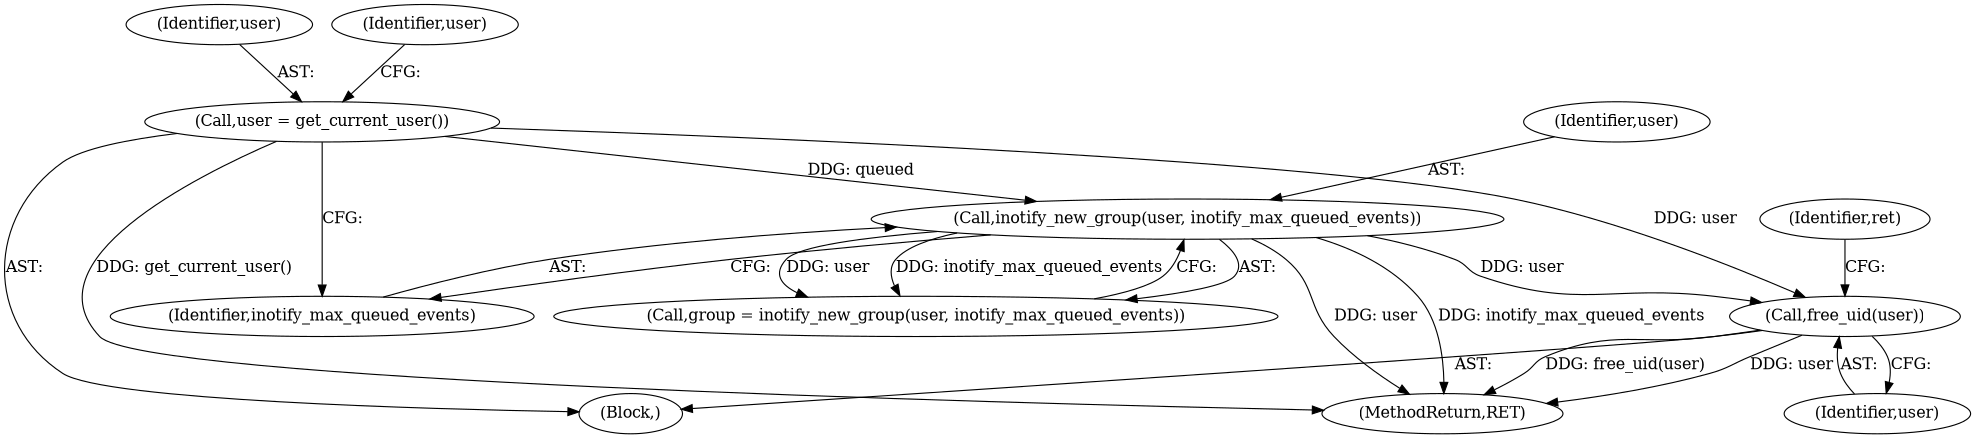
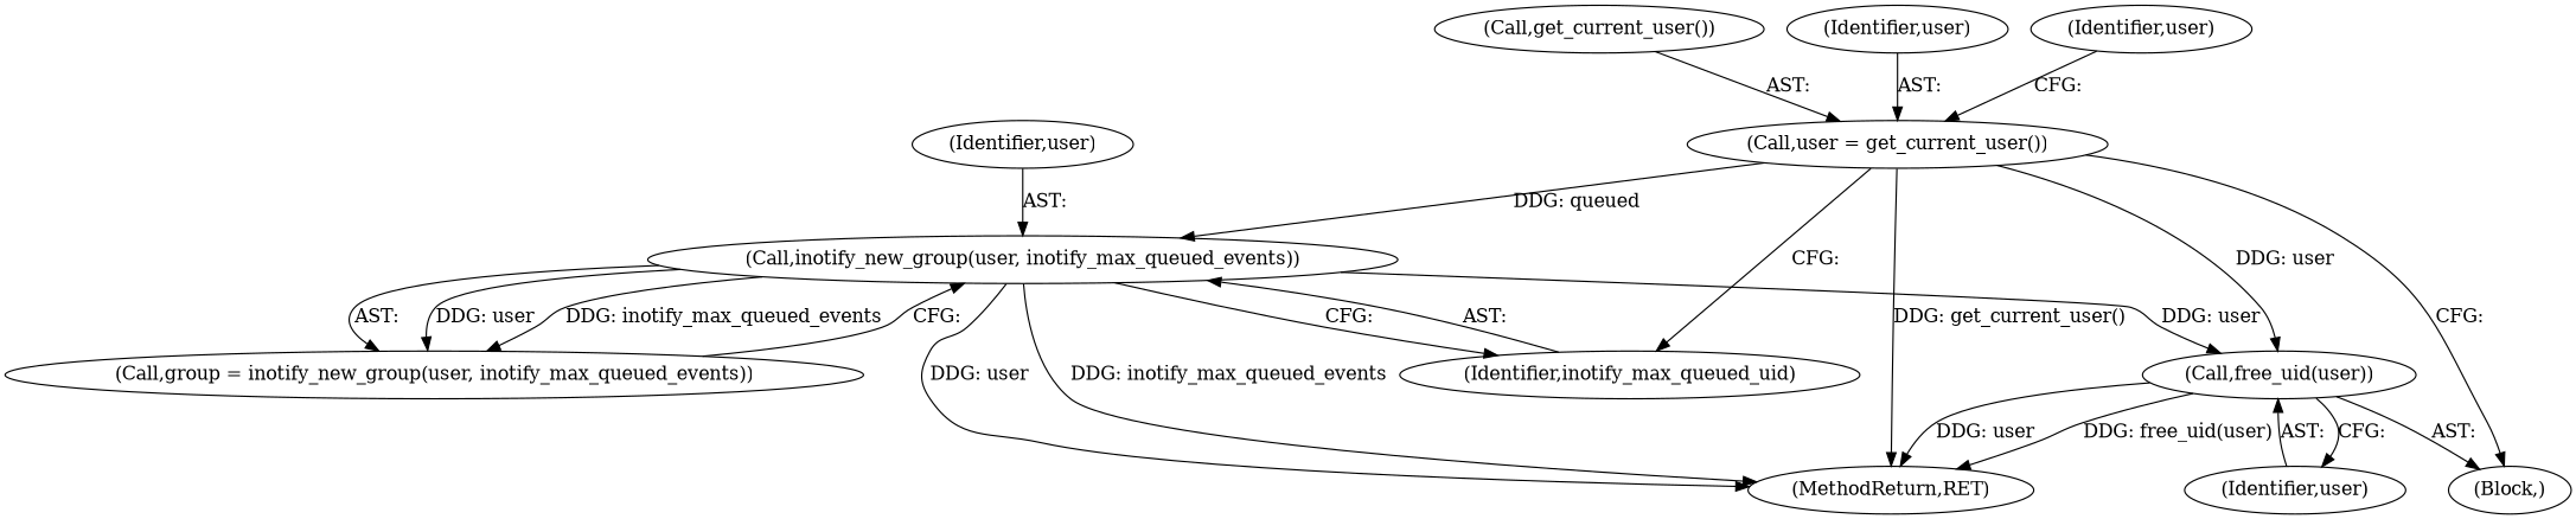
  digraph {
    fontname="DejaVu Serif"
    node [fontname="DejaVu Serif"]
    edge [fontname="DejaVu Serif"]
    n1 [label="(Call,free_uid(user))"]
    n2 [label="(Identifier,user)"]
    n3 [label="(MethodReturn,RET)"]
    n4 [label="(Block,)"]
    n5 [label="(Call,user = get_current_user())"]
    n6 [label="(Call,inotify_new_group(user, inotify_max_queued_events))"]
-   n7 [label="(Identifier,inotify_max_queued_events)"]
+   n7 [label="(Identifier,inotify_max_queued_uid)"]
    n8 [label="(Call,group = inotify_new_group(user, inotify_max_queued_events))"]
+   n9 [label="(Call,get_current_user())"]
    n10 [label="(Identifier,user)"]
    n11 [label="(Identifier,user)"]
    n12 [label="(Identifier,user)"]
-   n13 [label="(Identifier,ret)"]
    n1 -> n2 [label="CFG: "]
    n1 -> n3 [label="DDG: user"]
    n1 -> n3 [label="DDG: free_uid(user)"]
    n1 -> n4 [label="AST: "]
    n2 -> n1 [label="AST: "]
    n5 -> n1 [label="DDG: user"]
    n5 -> n3 [label="DDG: get_current_user()"]
-   n5 -> n4 [label="AST: "]
+   n5 -> n4 [label="CFG: "]
    n5 -> n6 [label="DDG: queued"]
    n5 -> n7 [label="CFG: "]
    n6 -> n1 [label="DDG: user"]
    n6 -> n3 [label="DDG: user"]
    n6 -> n3 [label="DDG: inotify_max_queued_events"]
    n6 -> n7 [label="CFG: "]
    n6 -> n8 [label="AST: "]
    n6 -> n8 [label="DDG: user"]
    n6 -> n8 [label="DDG: inotify_max_queued_events"]
    n7 -> n6 [label="AST: "]
    n8 -> n6 [label="CFG: "]
+   n9 -> n5 [label="AST: "]
    n10 -> n5 [label="AST: "]
    n11 -> n6 [label="AST: "]
    n12 -> n5 [label="CFG: "]
-   n13 -> n1 [label="CFG: "]
  }
